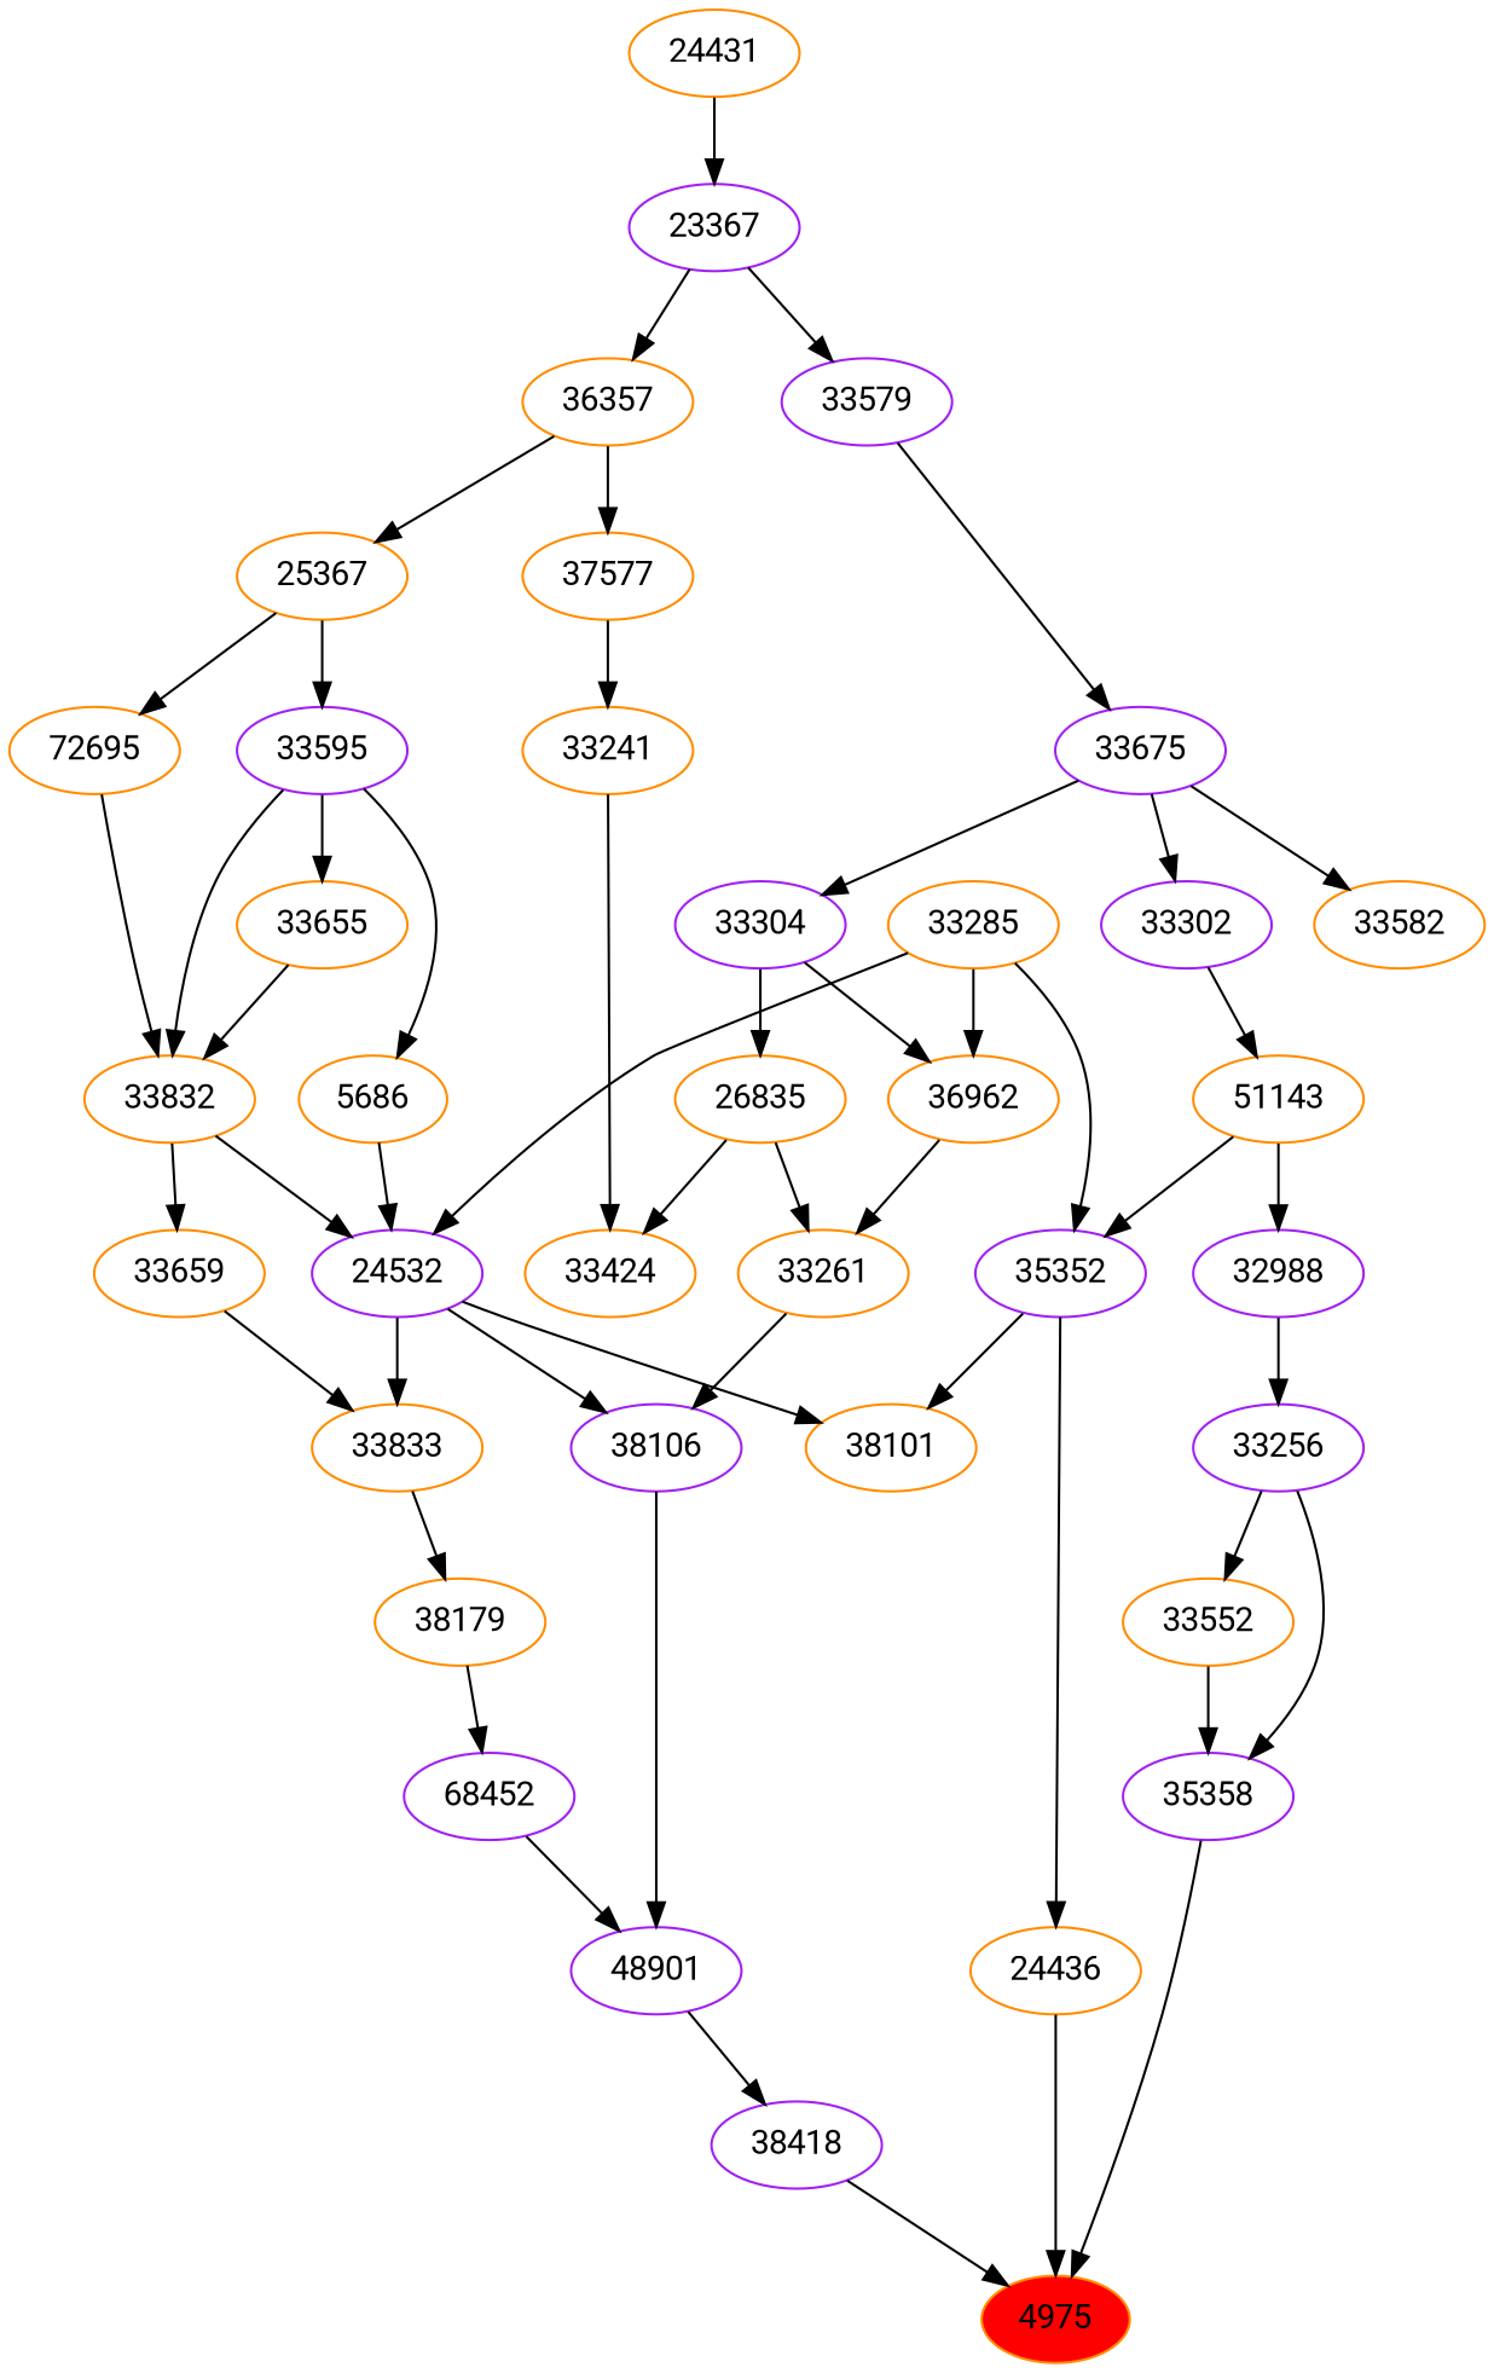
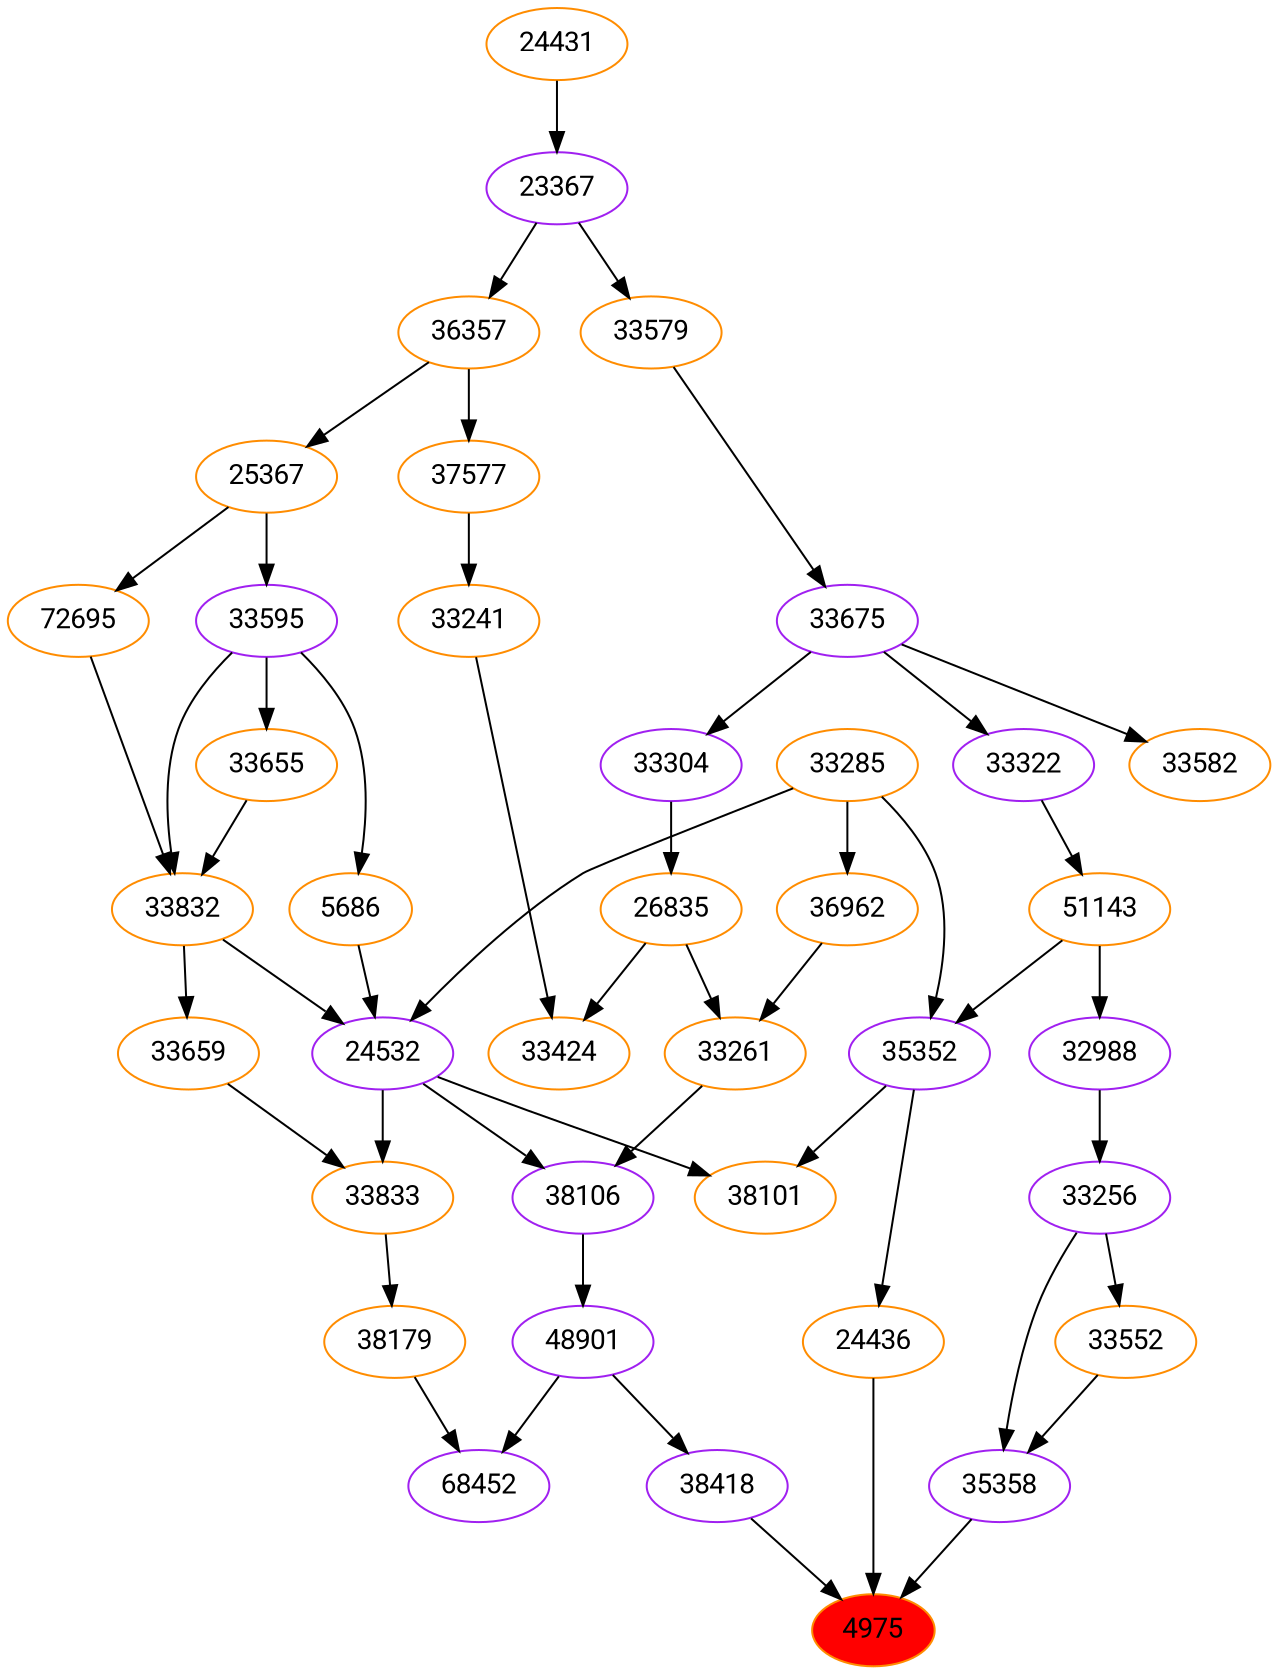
  strict digraph {
    fontname=Roboto
    node [color=darkorange fontname=Roboto]
    edge [fontname=Roboto]
    n1 [fillcolor=red label=4975 style=filled]
    n2 [color=purple label=38418]
    n3 [color=purple label=35358]
    n4 [label=24436]
    n5 [color=purple label=48901]
    n6 [label=33552]
    n7 [color=purple label=33256]
    n8 [color=purple label=35352]
    n9 [label=38101]
    n10 [color=purple label=38106]
    n11 [color=purple label=68452]
    n12 [label=33424]
    n13 [color=purple label=32988]
    n14 [label=33285]
    n15 [color=purple label=24532]
    n16 [label=36962]
    n17 [label=33833]
    n18 [label=33261]
    n19 [label=51143]
    n20 [label=38179]
    n21 [label=33241]
    n22 [label=26835]
    n23 [label=72695]
    n24 [label=33832]
-   n25 [color=purple label=33302]
+   n25 [color=purple label=33322]
    n26 [label=5686]
    n27 [label=33659]
    n28 [label=37577]
    n29 [color=purple label=33304]
    n30 [label=33582]
    n31 [color=purple label=33675]
    n32 [color=purple label=33595]
    n33 [label=33655]
    n34 [label=36357]
    n35 [label=25367]
-   n36 [color=purple label=33579]
+   n36 [label=33579]
    n37 [color=purple label=23367]
    n38 [label=24431]
    n2 -> n1
    n3 -> n1
    n4 -> n1
    n5 -> n2
    n6 -> n3
    n7 -> n3
    n7 -> n6
    n8 -> n4
    n8 -> n9
    n10 -> n5
-   n11 -> n5
+   n5 -> n11
    n13 -> n7
    n14 -> n8
    n14 -> n15
    n14 -> n16
    n15 -> n9
    n15 -> n10
    n15 -> n17
    n16 -> n18
    n17 -> n20
    n18 -> n10
    n19 -> n8
    n19 -> n13
    n20 -> n11
    n21 -> n12
    n22 -> n12
    n22 -> n18
    n23 -> n24
    n24 -> n15
    n24 -> n27
    n25 -> n19
    n26 -> n15
    n27 -> n17
    n28 -> n21
-   n29 -> n16
    n29 -> n22
    n31 -> n25
    n31 -> n29
    n31 -> n30
    n32 -> n24
    n32 -> n26
    n32 -> n33
    n33 -> n24
    n34 -> n28
    n34 -> n35
    n35 -> n23
    n35 -> n32
    n36 -> n31
    n37 -> n34
    n37 -> n36
    n38 -> n37
  }
